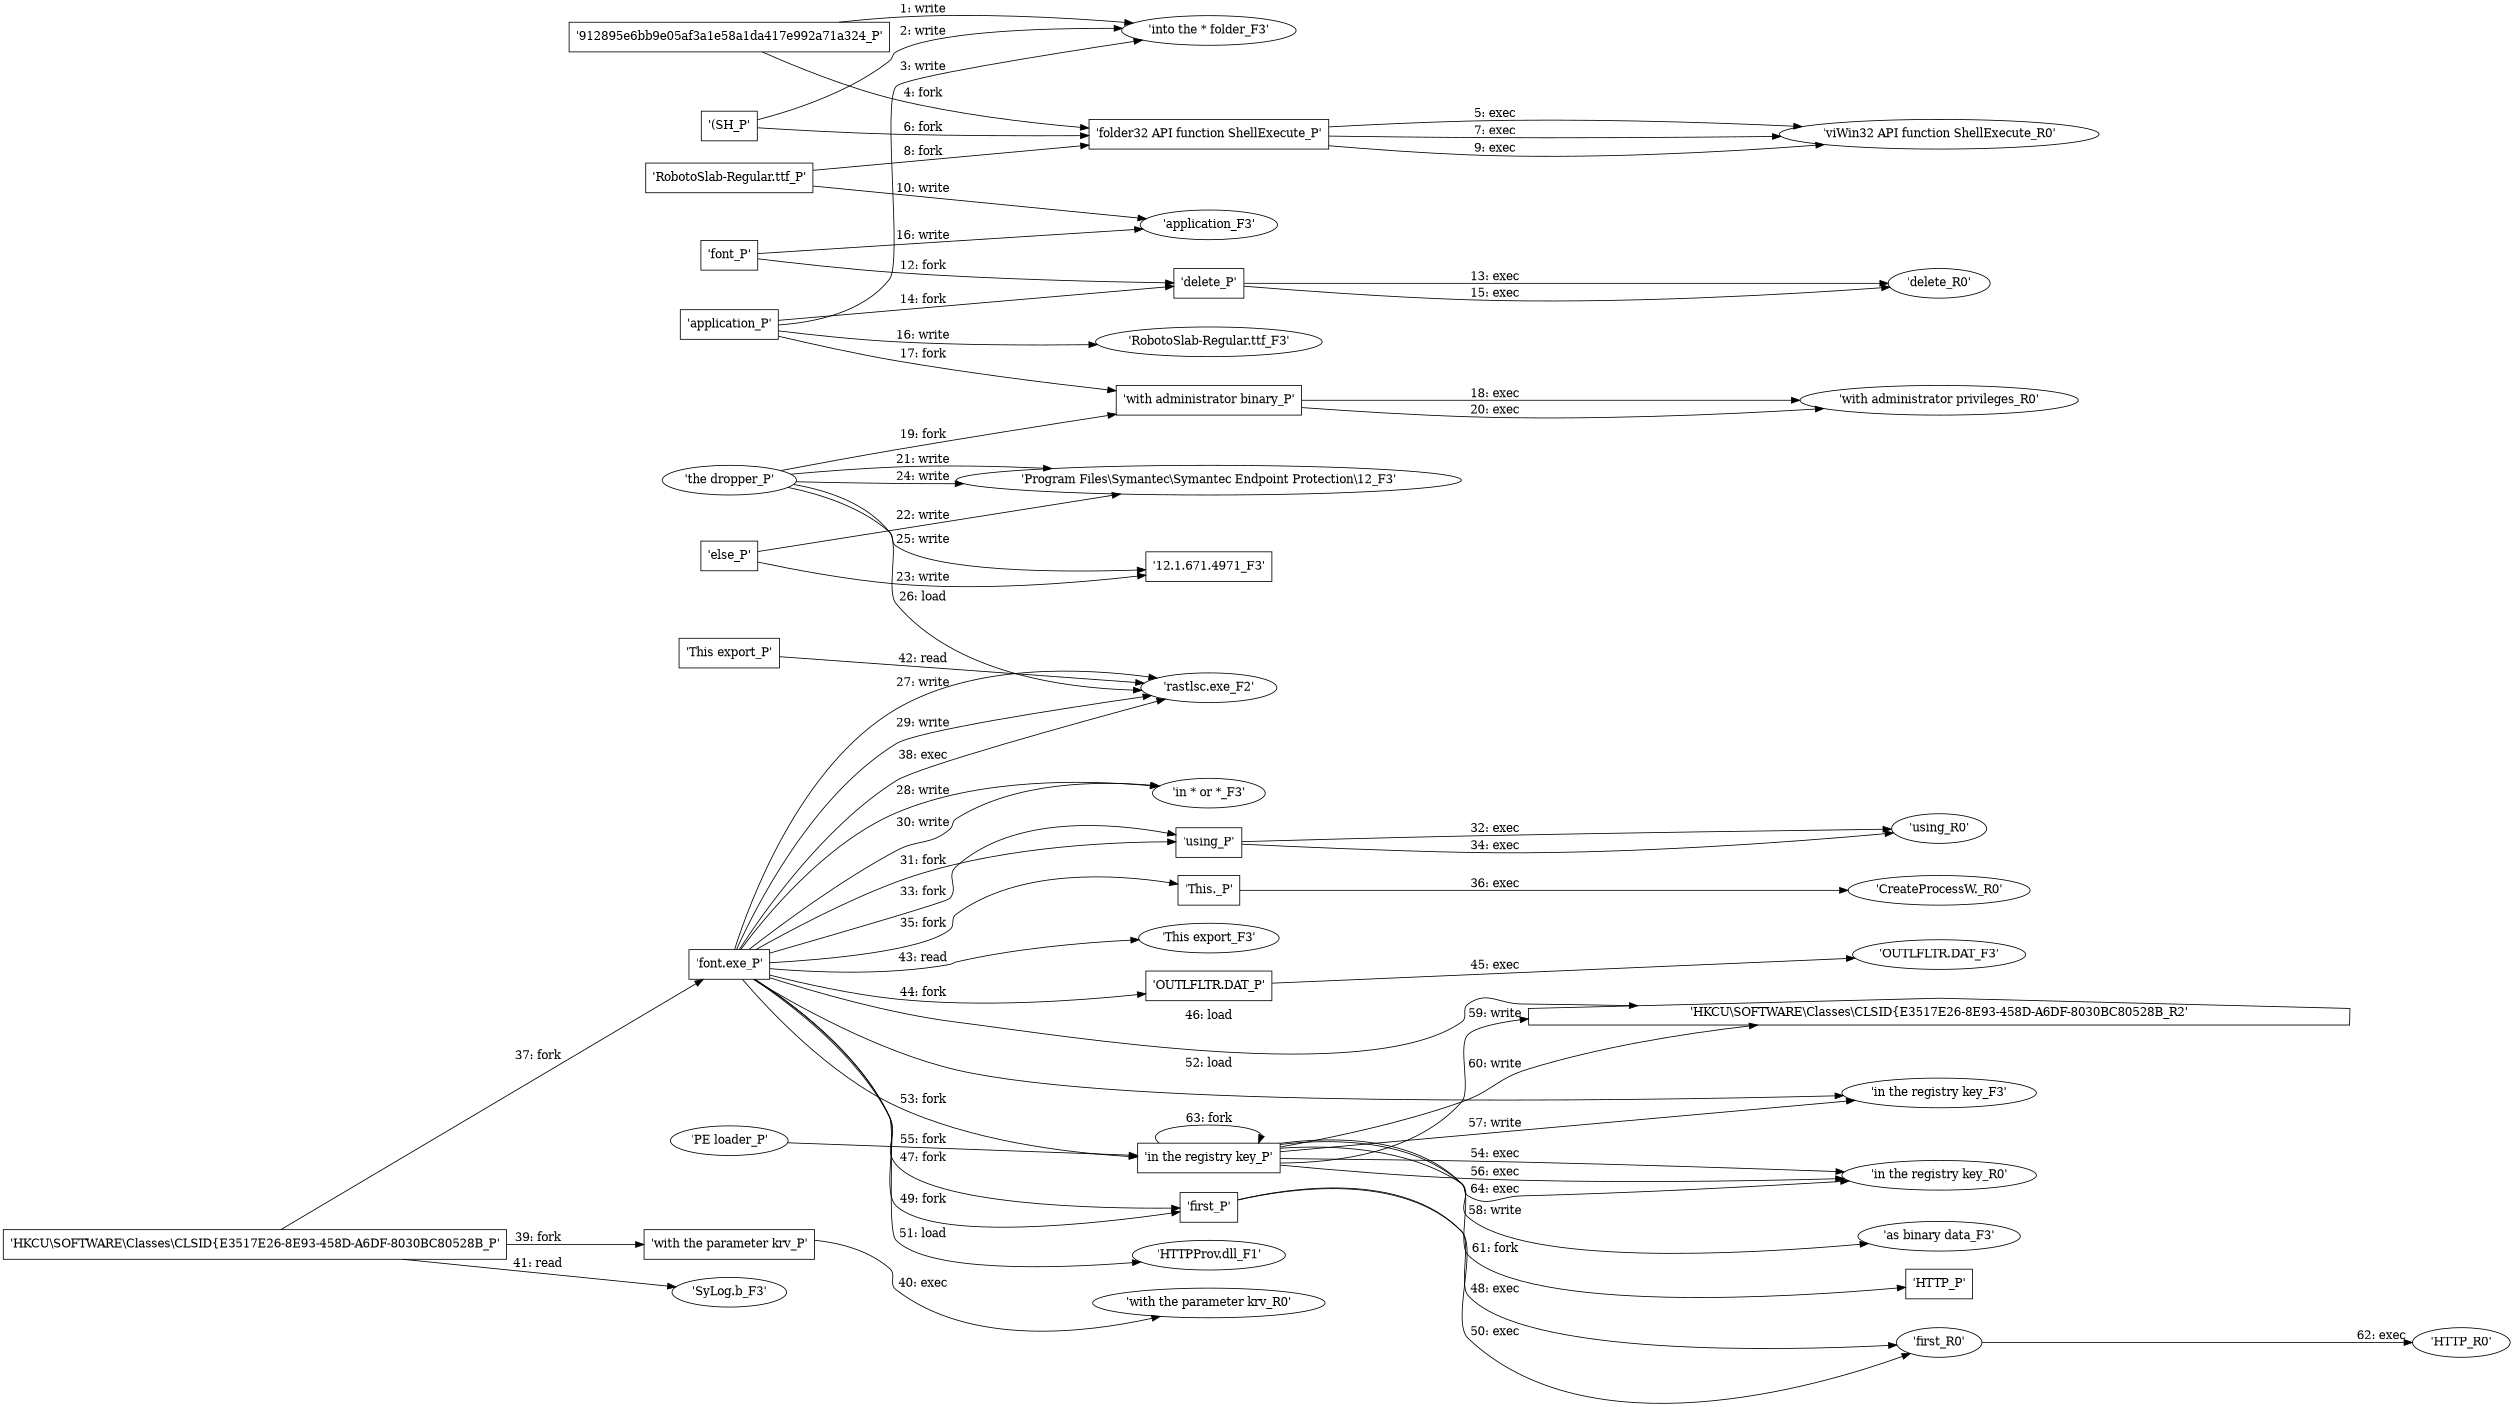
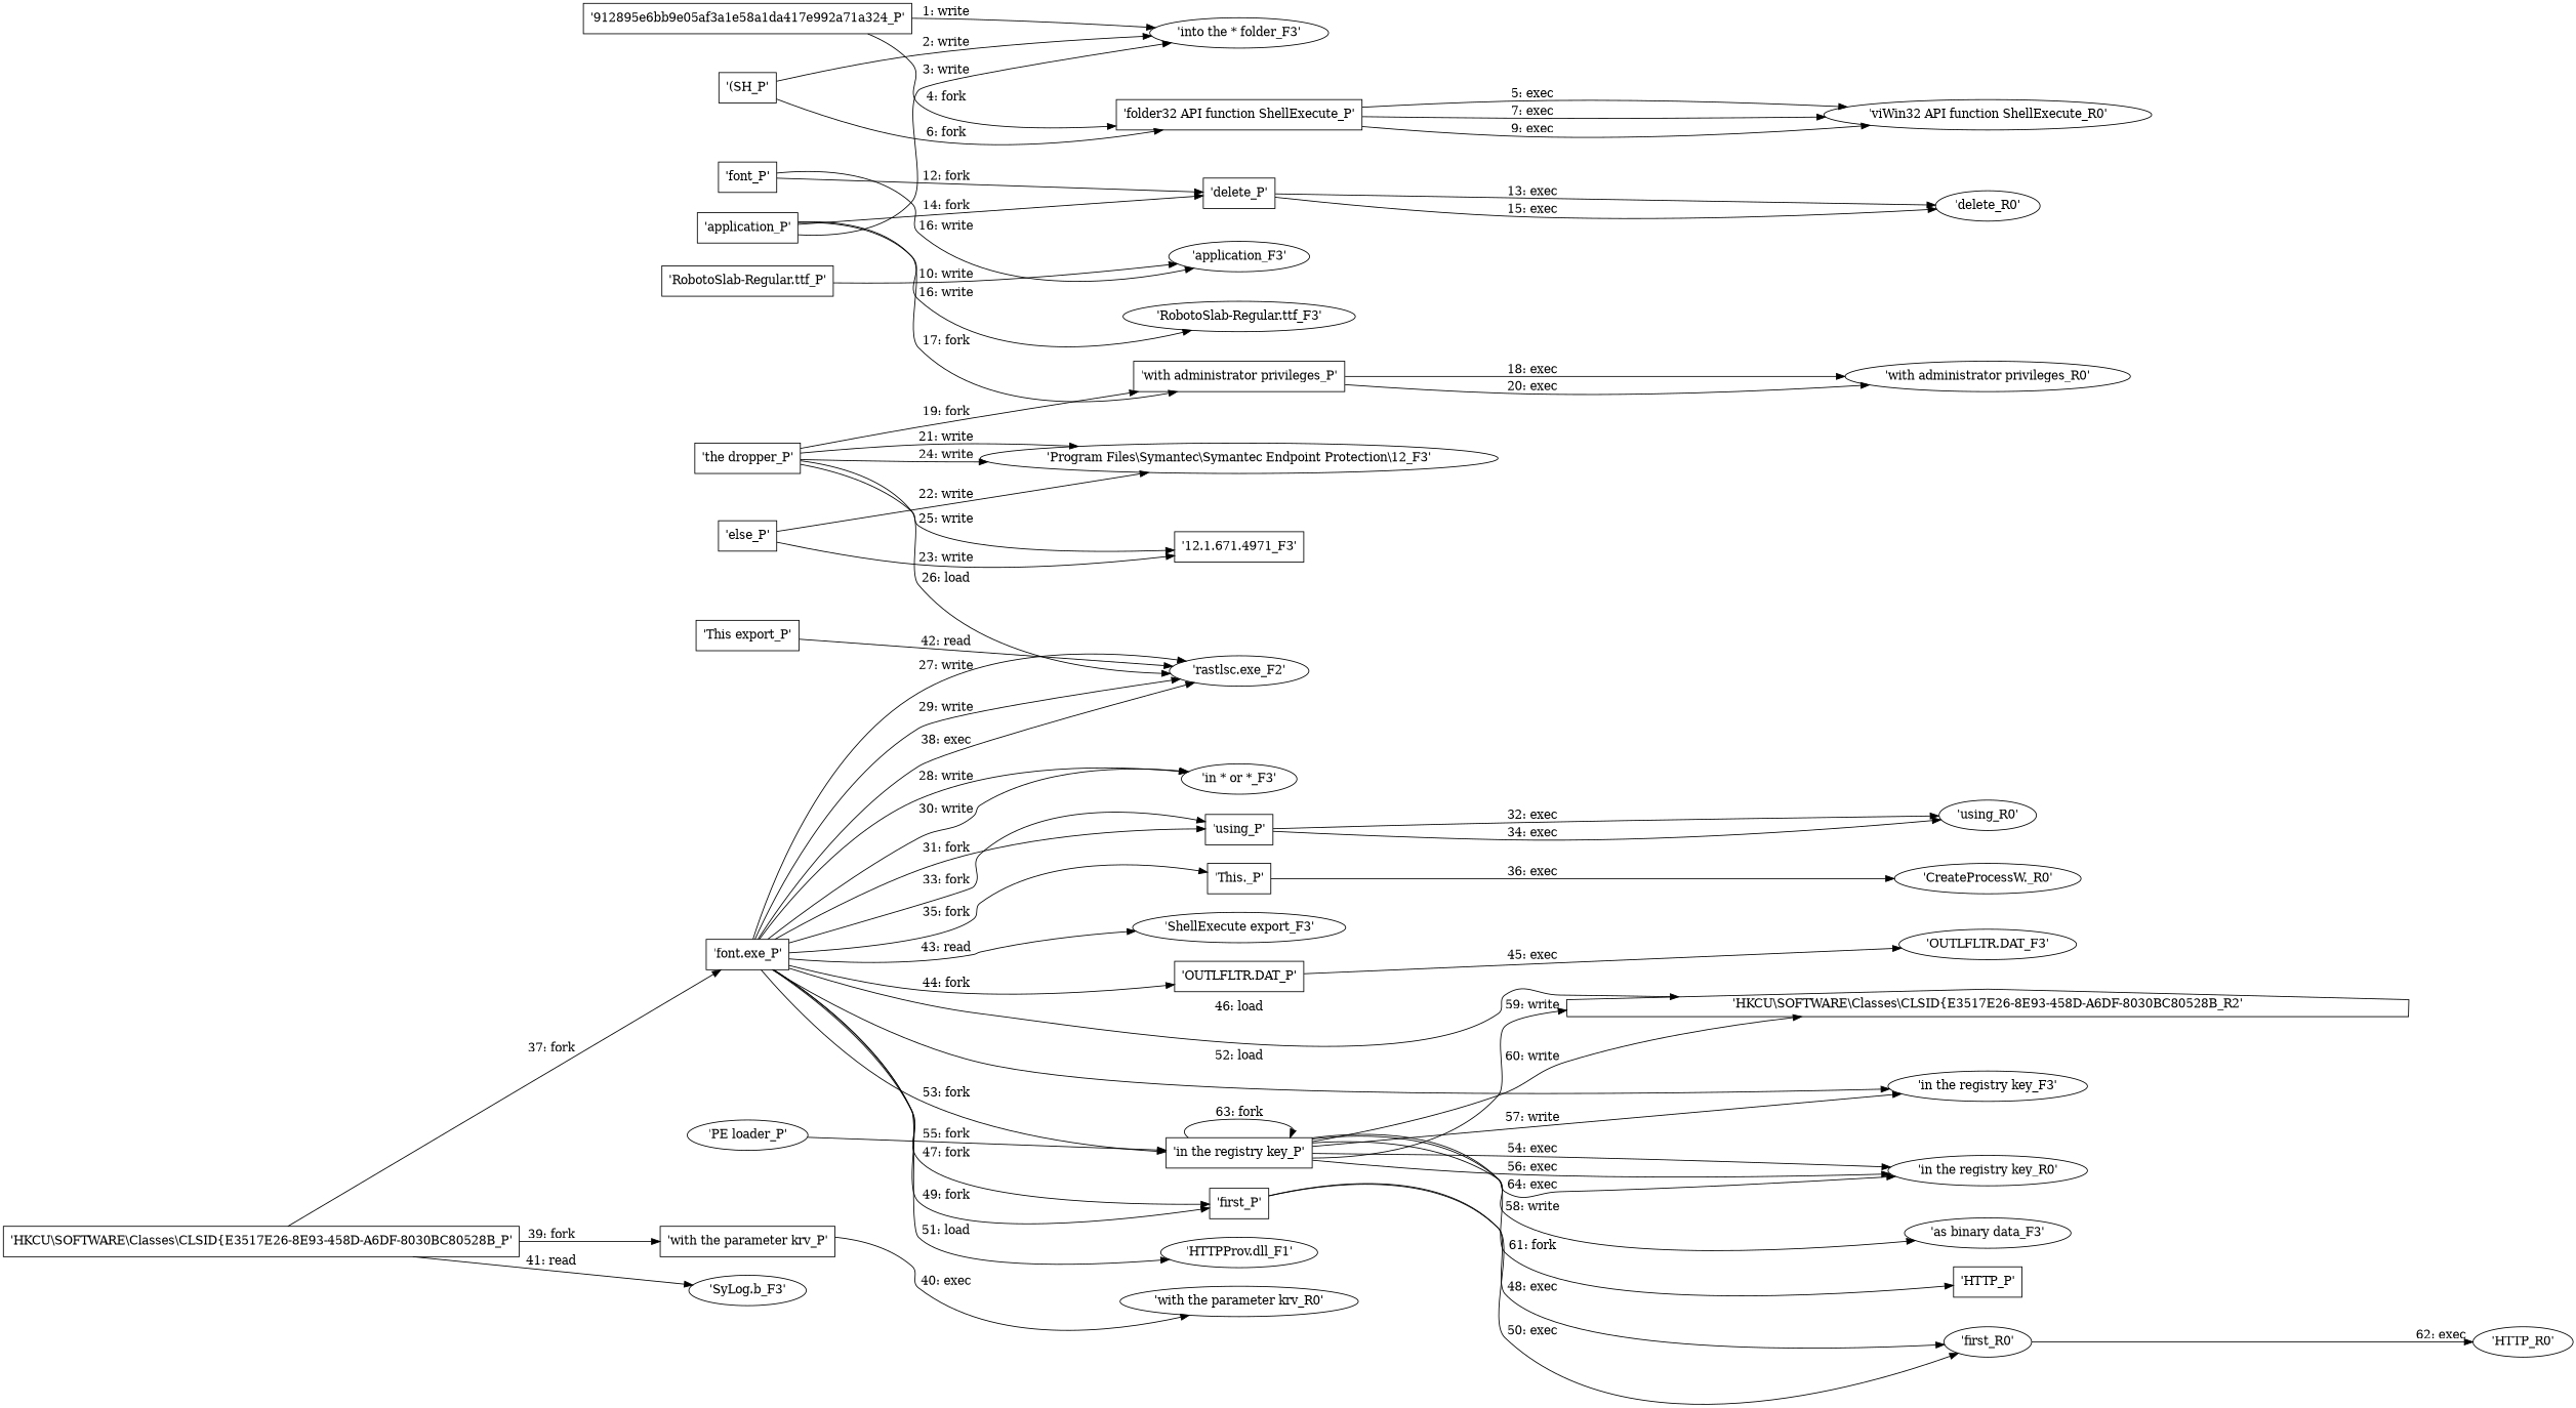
  digraph {
    engine=neato
    fixedsize=false
    fontsize=10
    nodesep=0.3
    rankdir=LR
    ranksep=0
    splines=true
    node [node_type=Process shape=ellipse]
    "'into the * folder_F3'" [node_type=file]
    "'912895e6bb9e05af3a1e58a1da417e992a71a324_P'" [shape=box]
    n3 [label="'folder32 API function ShellExecute_P'" shape=box]
    "'viWin32 API function ShellExecute_R0'" [node_type=File]
    "'(SH_P'" [shape=box]
    "'RobotoSlab-Regular.ttf_P'" [shape=box]
    "'application_F3'" [node_type=file]
    "'font_P'" [shape=box]
    "'delete_P'" [shape=box]
    "'delete_R0'" [node_type=File]
    "'application_P'" [shape=box]
    "'RobotoSlab-Regular.ttf_F3'" [node_type=file]
-   "'with administrator privileges_P'" [shape=box label="'with administrator binary_P'"]
+   "'with administrator privileges_P'" [shape=box]
    "'with administrator privileges_R0'" [node_type=File]
-   "'the dropper_P'"
+   "'the dropper_P'" [shape=box]
    "'Program Files\\Symantec\\Symantec Endpoint Protection\\12_F3'" [node_type=file]
    "'12.1.671.4971_F3'" [node_type=file shape=box]
    "'rastlsc.exe_F2'" [node_type=file]
    "'else_P'" [shape=box]
    n20 [label="'font.exe_P'" shape=box]
    "'in * or *_F3'" [node_type=file]
    "'using_P'" [shape=box]
    n23 [label="'This._P'" shape=box]
-   "'This export_F3'" [node_type=file]
+   "'This export_F3'" [node_type=file label="'ShellExecute export_F3'"]
    "'OUTLFLTR.DAT_P'" [shape=box]
    "'HKCU\\SOFTWARE\\Classes\\CLSID{E3517E26-8E93-458D-A6DF-8030BC80528B_R2'" [node_type=registry shape=house]
    "'first_P'" [shape=box]
    "'HTTPProv.dll_F1'" [node_type=file]
    "'in the registry key_F3'" [node_type=file]
    "'in the registry key_P'" [shape=box]
    "'using_R0'" [node_type=File]
    "'CreateProcessW._R0'" [node_type=File]
    "'OUTLFLTR.DAT_F3'" [node_type=File]
    "'first_R0'" [node_type=File]
    "'in the registry key_R0'" [node_type=File]
    "'as binary data_F3'" [node_type=file]
    "'HTTP_P'" [shape=box]
    "'HKCU\\SOFTWARE\\Classes\\CLSID{E3517E26-8E93-458D-A6DF-8030BC80528B_P'" [shape=box]
    "'with the parameter krv_P'" [shape=box]
    "'SyLog.b_F3'" [node_type=file]
    "'with the parameter krv_R0'" [node_type=File]
    "'This export_P'" [shape=box]
    "'HTTP_R0'" [node_type=File]
    "'PE loader_P'"
    "'912895e6bb9e05af3a1e58a1da417e992a71a324_P'" -> "'into the * folder_F3'" [label="1: write"]
    "'912895e6bb9e05af3a1e58a1da417e992a71a324_P'" -> n3 [label="4: fork"]
    n3 -> "'viWin32 API function ShellExecute_R0'" [label="5: exec"]
    n3 -> "'viWin32 API function ShellExecute_R0'" [label="7: exec"]
    n3 -> "'viWin32 API function ShellExecute_R0'" [label="9: exec"]
    "'(SH_P'" -> "'into the * folder_F3'" [label="2: write"]
    "'(SH_P'" -> n3 [label="6: fork"]
-   "'RobotoSlab-Regular.ttf_P'" -> n3 [label="8: fork"]
    "'RobotoSlab-Regular.ttf_P'" -> "'application_F3'" [label="10: write"]
    "'font_P'" -> "'application_F3'" [label="16: write"]
    "'font_P'" -> "'delete_P'" [label="12: fork"]
    "'delete_P'" -> "'delete_R0'" [label="13: exec"]
    "'delete_P'" -> "'delete_R0'" [label="15: exec"]
    "'application_P'" -> "'into the * folder_F3'" [label="3: write"]
    "'application_P'" -> "'delete_P'" [label="14: fork"]
    "'application_P'" -> "'RobotoSlab-Regular.ttf_F3'" [label="16: write"]
    "'application_P'" -> "'with administrator privileges_P'" [label="17: fork"]
    "'with administrator privileges_P'" -> "'with administrator privileges_R0'" [label="18: exec"]
    "'with administrator privileges_P'" -> "'with administrator privileges_R0'" [label="20: exec"]
    "'the dropper_P'" -> "'with administrator privileges_P'" [label="19: fork"]
    "'the dropper_P'" -> "'Program Files\\Symantec\\Symantec Endpoint Protection\\12_F3'" [label="21: write"]
    "'the dropper_P'" -> "'Program Files\\Symantec\\Symantec Endpoint Protection\\12_F3'" [label="24: write"]
    "'the dropper_P'" -> "'12.1.671.4971_F3'" [label="25: write"]
    "'the dropper_P'" -> "'rastlsc.exe_F2'" [label="26: load"]
    "'else_P'" -> "'Program Files\\Symantec\\Symantec Endpoint Protection\\12_F3'" [label="22: write"]
    "'else_P'" -> "'12.1.671.4971_F3'" [label="23: write"]
    n20 -> "'rastlsc.exe_F2'" [label="27: write"]
    n20 -> "'rastlsc.exe_F2'" [label="29: write"]
    n20 -> "'rastlsc.exe_F2'" [label="38: exec"]
    n20 -> "'in * or *_F3'" [label="28: write"]
    n20 -> "'in * or *_F3'" [label="30: write"]
    n20 -> "'using_P'" [label="31: fork"]
    n20 -> "'using_P'" [label="33: fork"]
    n20 -> n23 [label="35: fork"]
    n20 -> "'This export_F3'" [label="43: read"]
    n20 -> "'OUTLFLTR.DAT_P'" [label="44: fork"]
    n20 -> "'HKCU\\SOFTWARE\\Classes\\CLSID{E3517E26-8E93-458D-A6DF-8030BC80528B_R2'" [label="46: load"]
    n20 -> "'first_P'" [label="47: fork"]
    n20 -> "'first_P'" [label="49: fork"]
    n20 -> "'HTTPProv.dll_F1'" [label="51: load"]
    n20 -> "'in the registry key_F3'" [label="52: load"]
    n20 -> "'in the registry key_P'" [label="53: fork"]
    "'using_P'" -> "'using_R0'" [label="32: exec"]
    "'using_P'" -> "'using_R0'" [label="34: exec"]
    n23 -> "'CreateProcessW._R0'" [label="36: exec"]
    "'OUTLFLTR.DAT_P'" -> "'OUTLFLTR.DAT_F3'" [label="45: exec"]
    "'first_P'" -> "'first_R0'" [label="48: exec"]
    "'first_P'" -> "'first_R0'" [label="50: exec"]
    "'in the registry key_P'" -> "'HKCU\\SOFTWARE\\Classes\\CLSID{E3517E26-8E93-458D-A6DF-8030BC80528B_R2'" [label="59: write"]
    "'in the registry key_P'" -> "'HKCU\\SOFTWARE\\Classes\\CLSID{E3517E26-8E93-458D-A6DF-8030BC80528B_R2'" [label="60: write"]
    "'in the registry key_P'" -> "'in the registry key_F3'" [label="57: write"]
    "'in the registry key_P'" -> "'in the registry key_P'" [label="63: fork"]
    "'in the registry key_P'" -> "'in the registry key_R0'" [label="54: exec"]
    "'in the registry key_P'" -> "'in the registry key_R0'" [label="56: exec"]
    "'in the registry key_P'" -> "'in the registry key_R0'" [label="64: exec"]
    "'in the registry key_P'" -> "'as binary data_F3'" [label="58: write"]
    "'in the registry key_P'" -> "'HTTP_P'" [label="61: fork"]
    "'first_R0'" -> "'HTTP_R0'" [label="62: exec"]
    "'HKCU\\SOFTWARE\\Classes\\CLSID{E3517E26-8E93-458D-A6DF-8030BC80528B_P'" -> n20 [label="37: fork"]
    "'HKCU\\SOFTWARE\\Classes\\CLSID{E3517E26-8E93-458D-A6DF-8030BC80528B_P'" -> "'with the parameter krv_P'" [label="39: fork"]
    "'HKCU\\SOFTWARE\\Classes\\CLSID{E3517E26-8E93-458D-A6DF-8030BC80528B_P'" -> "'SyLog.b_F3'" [label="41: read"]
    "'with the parameter krv_P'" -> "'with the parameter krv_R0'" [label="40: exec"]
    "'This export_P'" -> "'rastlsc.exe_F2'" [label="42: read"]
    "'PE loader_P'" -> "'in the registry key_P'" [label="55: fork"]
  }
